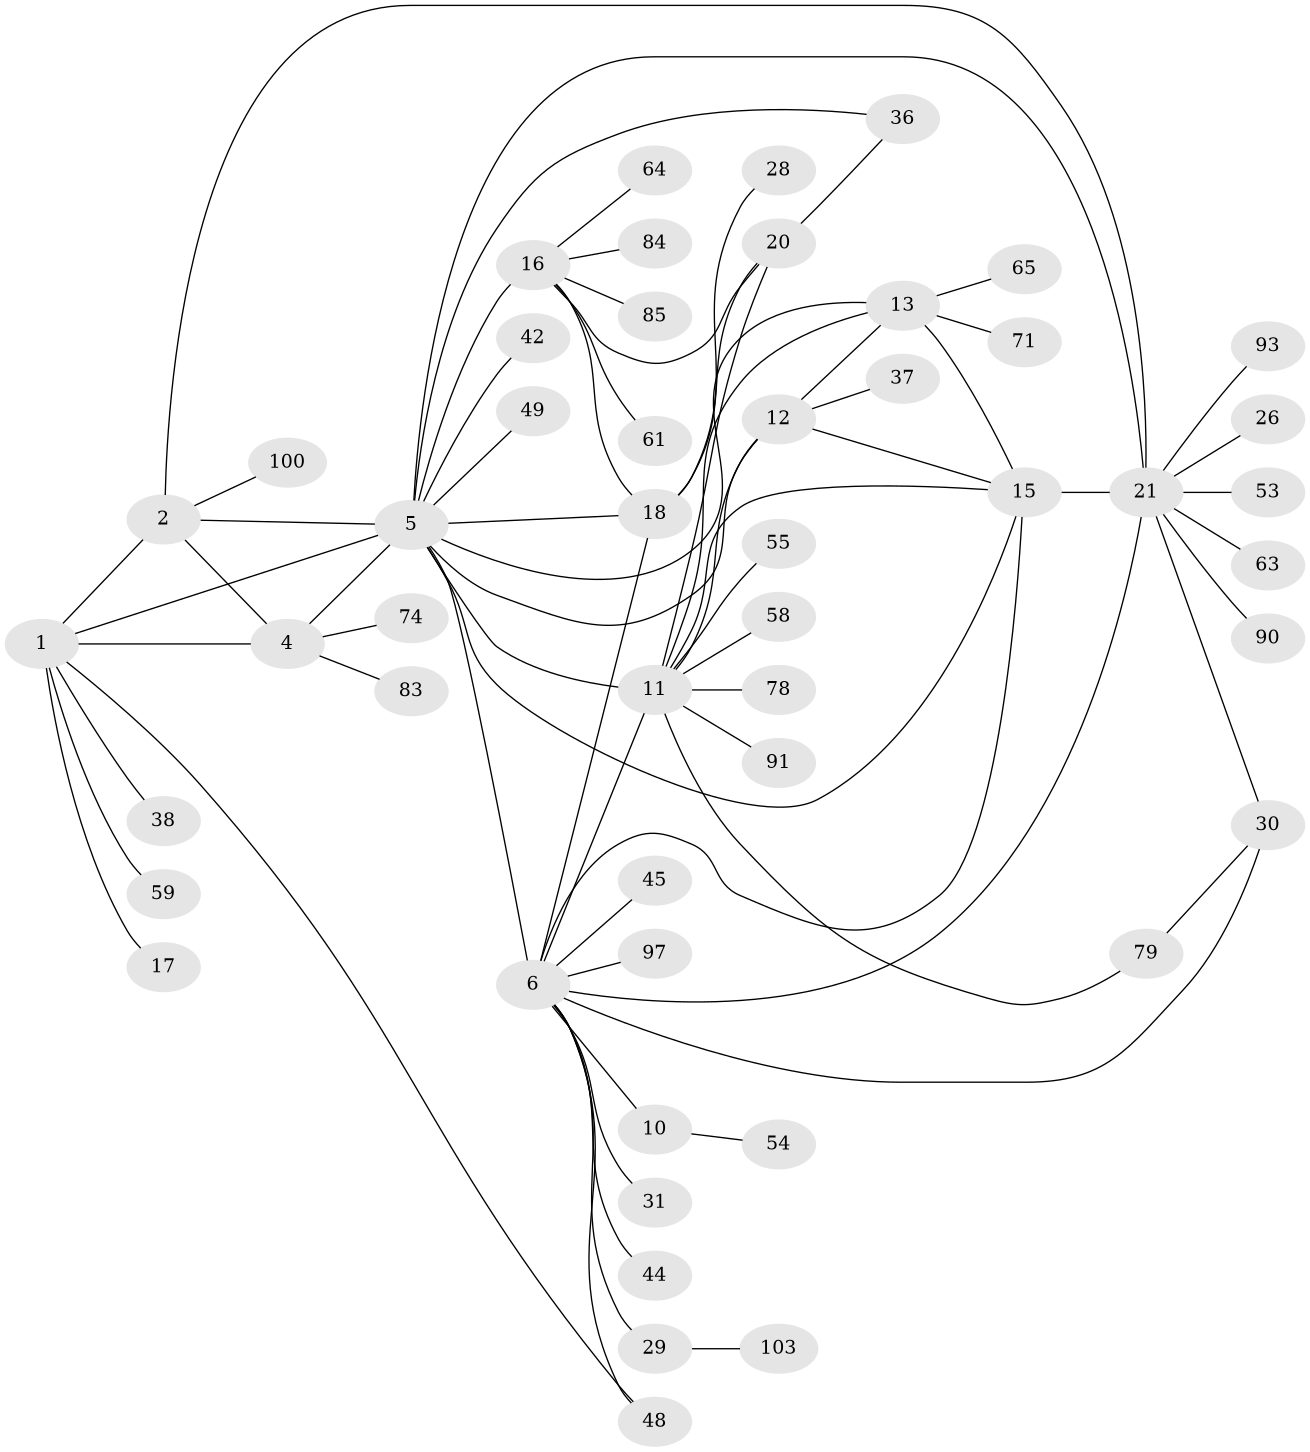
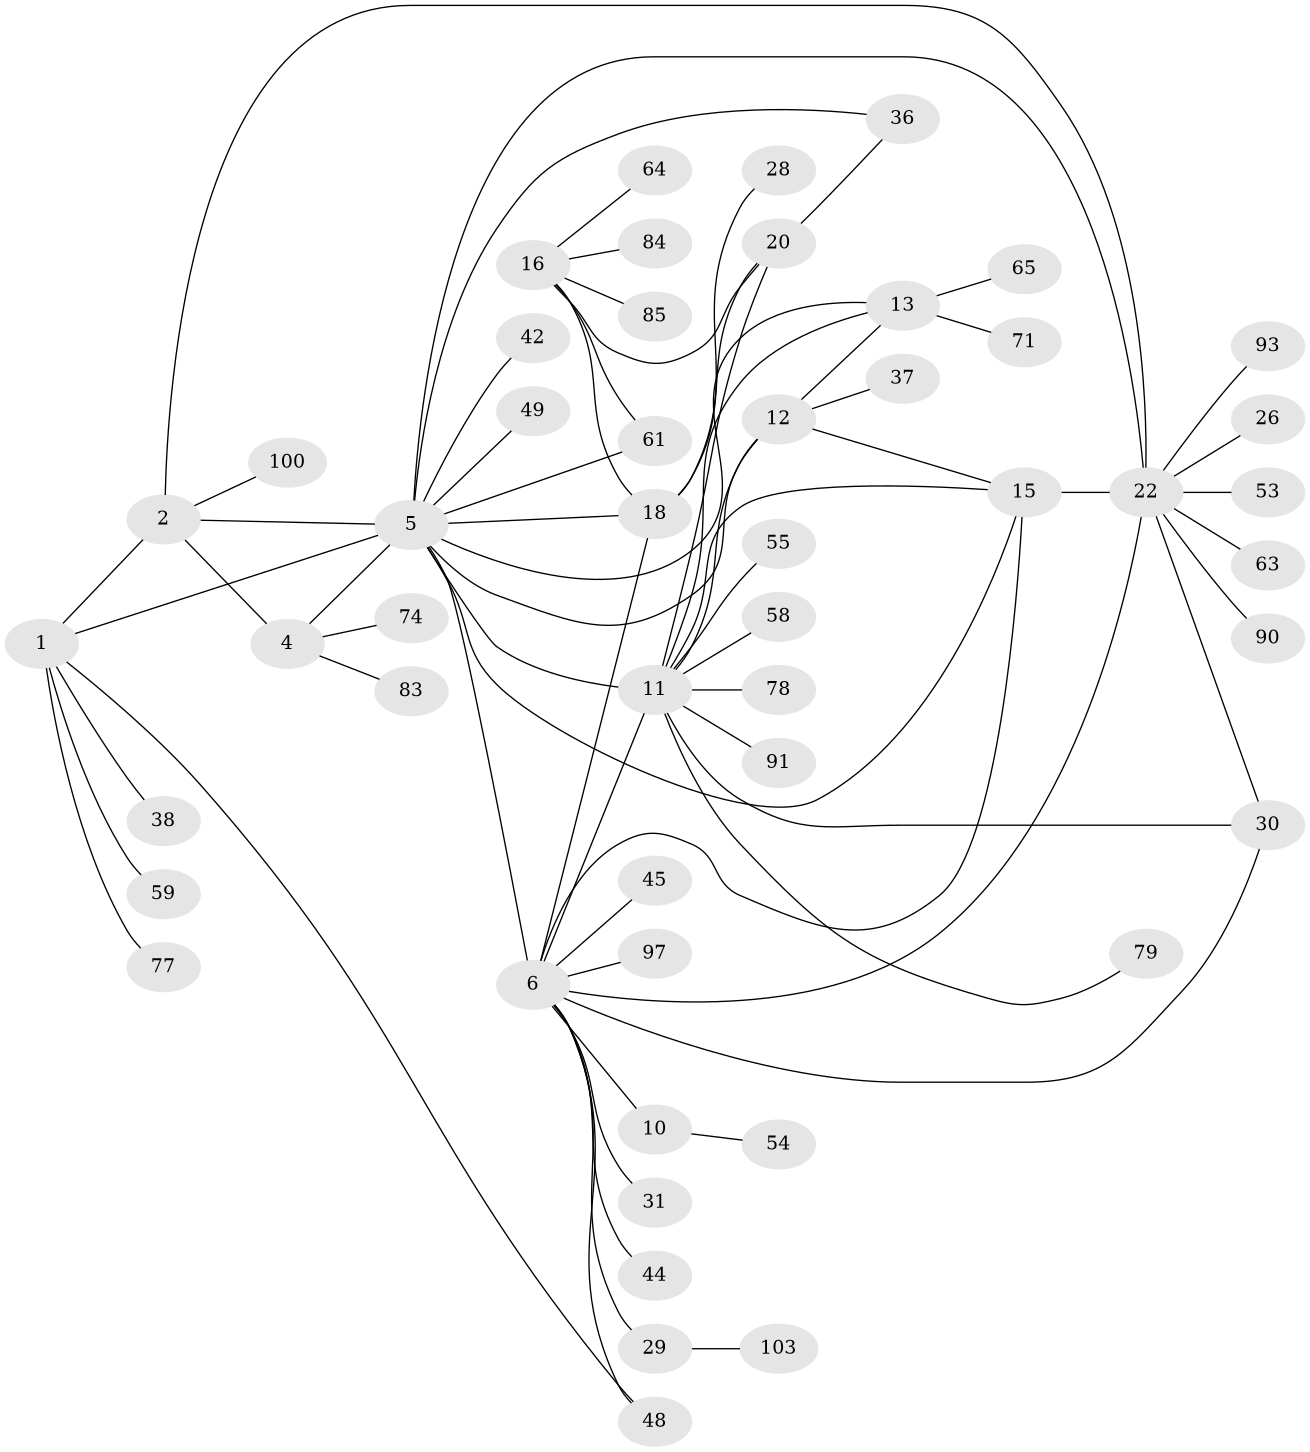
  graph {
    rankdir=LR
    node [color=gray90 style=filled]
    1 [super="+3+69+92+94"]
    2
    4
    5 [super="+99+50+17+41+14"]
    38
    48 [super="+80+76"]
    59 [super="+73+81"]
-   77 [label=17]
-   21 [super="+22+25+24+40+46"]
+   77
+   21 [super="+22+25+24+40+46" label=22]
    100
    74
    83
    6 [super="+57+95+27+7"]
    11
    12 [super="+70+102"]
    13
    15
    16 [super="+33+56+35"]
    18 [super="+87+88"]
    42
    49
    36
    30 [super="+39"]
    26
    53 [super="+86+60"]
    63
    90
    93
    10
    29
    31
    44
    45
    97
    20
    55
    58
    78
    79
    91
    37
    65
    71
    61
    64
    84
    85 [super="+98"]
    28
    54
    103
    1 -- 2 [weight=2]
-   1 -- 4 [weight=2]
    1 -- 5 [weight=2]
    1 -- 38
    1 -- 48
    1 -- 59
    1 -- 77
    2 -- 4
    2 -- 5
    2 -- 21
    2 -- 100
    4 -- 5
    4 -- 74
    4 -- 83
    5 -- 21 [weight=2]
    5 -- 6 [weight=2]
    5 -- 11
    5 -- 12
    5 -- 13
    5 -- 15
-   5 -- 16 [weight=2]
+   5 -- 61 [weight=2]
    5 -- 18 [weight=2]
    5 -- 42
    5 -- 49
    5 -- 36 [weight=2]
    21 -- 30 [weight=2]
    21 -- 26
    21 -- 53
    21 -- 63
    21 -- 90
    21 -- 93
    6 -- 48
    6 -- 21
    6 -- 11
    6 -- 15
    6 -- 18
    6 -- 30
    6 -- 10 [weight=4]
    6 -- 29
    6 -- 31
    6 -- 44
    6 -- 45
    6 -- 97
    11 -- 12
    11 -- 13
    11 -- 15
-   79 -- 30
+   11 -- 30
    11 -- 20
    11 -- 55
    11 -- 58
    11 -- 78
    11 -- 79
    11 -- 91
    12 -- 13
    12 -- 15
    12 -- 37
-   13 -- 15
    13 -- 65
    13 -- 71
    15 -- 21
    16 -- 18
    16 -- 20
    16 -- 61
    16 -- 64
    16 -- 84
    16 -- 85
    18 -- 20
    18 -- 28
    10 -- 54
    29 -- 103
    20 -- 36
  }
